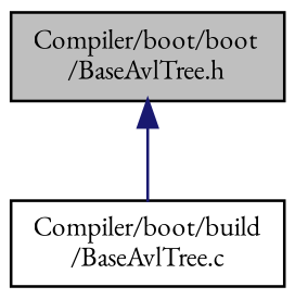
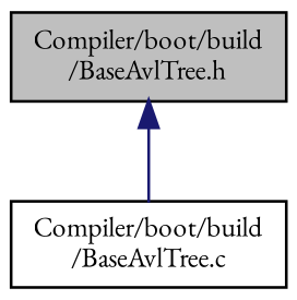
  digraph {
    fontname="EB Garamond"
    node [color=black fontname="EB Garamond" fontsize=10 shape=record style=filled]
-   n1 [fillcolor=grey75 fontcolor=black height=0.2 label="Compiler/boot/boot\l/BaseAvlTree.h" width=0.4]
+   n1 [fillcolor=grey75 fontcolor=black height=0.2 label="Compiler/boot/build\l/BaseAvlTree.h" width=0.4]
    n2 [fillcolor=white height=0.2 label="Compiler/boot/build\l/BaseAvlTree.c" width=0.4]
    n1 -> n2 [color=midnightblue dir=back fontname="EB Garamond" fontsize=10 labelfontname=Helvetica labelfontsize=10 style=solid]
  }
